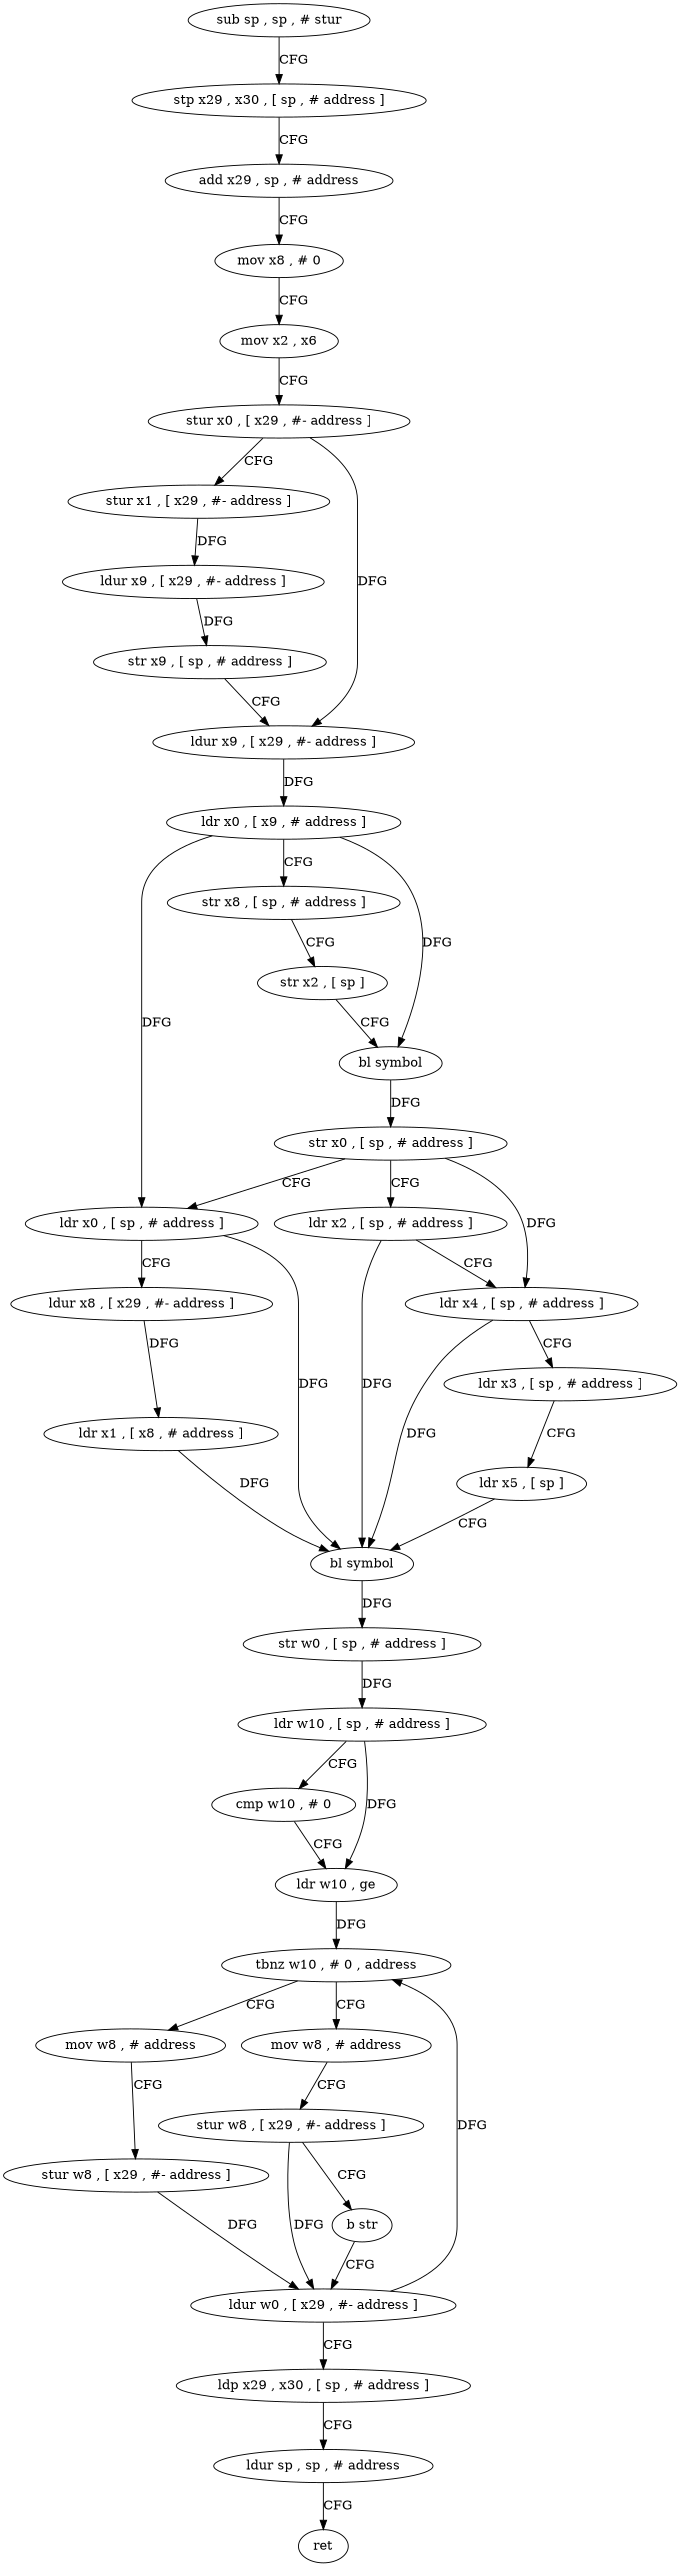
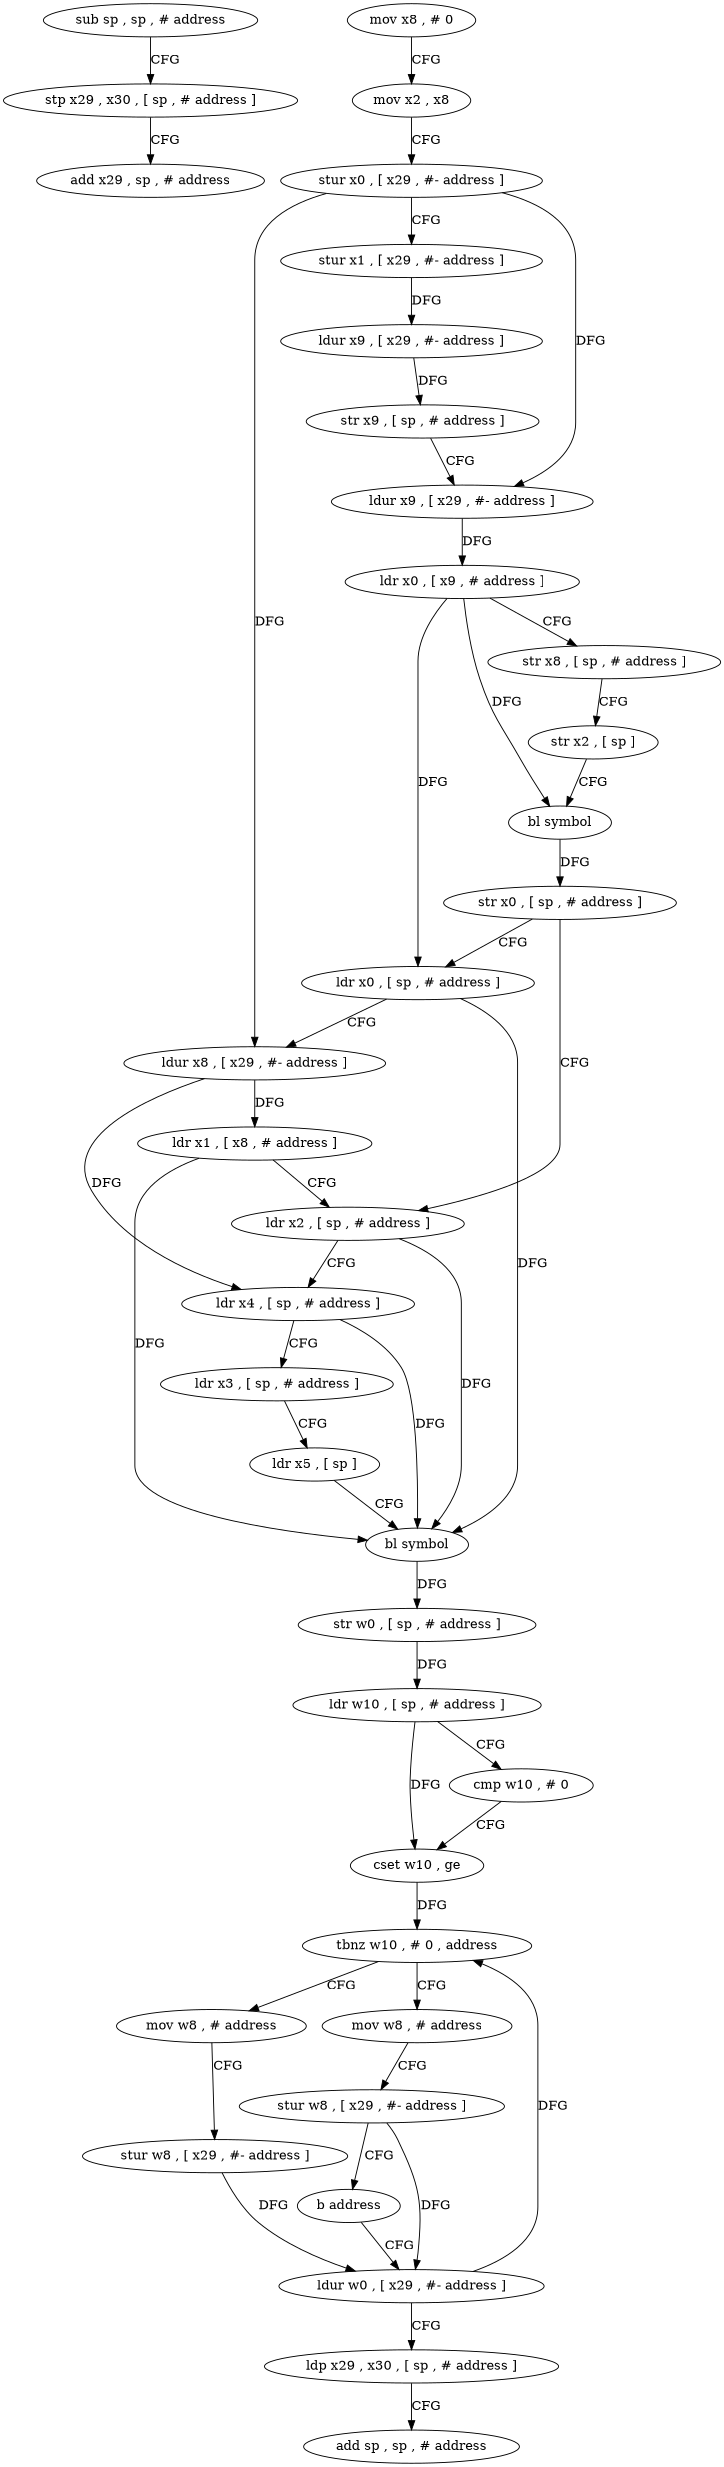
  digraph {
-   n1 [label="sub sp , sp , # stur"]
+   n1 [label="sub sp , sp , # address"]
    n2 [label="stp x29 , x30 , [ sp , # address ]"]
    n3 [label="add x29 , sp , # address"]
    n4 [label="mov x8 , # 0"]
-   n5 [label="mov x2 , x6"]
+   n5 [label="mov x2 , x8"]
    n6 [label="stur x0 , [ x29 , #- address ]"]
    n7 [label="stur x1 , [ x29 , #- address ]"]
    n8 [label="ldur x9 , [ x29 , #- address ]"]
    n9 [label="ldur x8 , [ x29 , #- address ]"]
    n10 [label="ldur x9 , [ x29 , #- address ]"]
    n11 [label="ldr x0 , [ x9 , # address ]"]
    n12 [label="ldr x1 , [ x8 , # address ]"]
    n13 [label="str x9 , [ sp , # address ]"]
    n14 [label="ldr x0 , [ sp , # address ]"]
    n15 [label="bl symbol"]
    n16 [label="str x8 , [ sp , # address ]"]
    n17 [label="bl symbol"]
    n18 [label="str x2 , [ sp ]"]
    n19 [label="str x0 , [ sp , # address ]"]
    n20 [label="ldr x2 , [ sp , # address ]"]
    n21 [label="ldr x4 , [ sp , # address ]"]
    n22 [label="ldr x3 , [ sp , # address ]"]
    n23 [label="str w0 , [ sp , # address ]"]
    n24 [label="ldr x5 , [ sp ]"]
    n25 [label="ldr w10 , [ sp , # address ]"]
    n26 [label="cmp w10 , # 0"]
-   n27 [label="ldr w10 , ge"]
+   n27 [label="cset w10 , ge"]
    n28 [label="tbnz w10 , # 0 , address"]
    n29 [label="mov w8 , # address"]
    n30 [label="mov w8 , # address"]
    n31 [label="stur w8 , [ x29 , #- address ]"]
    n32 [label="stur w8 , [ x29 , #- address ]"]
    n33 [label="ldur w0 , [ x29 , #- address ]"]
-   n34 [label="b str"]
+   n34 [label="b address"]
    n35 [label="ldp x29 , x30 , [ sp , # address ]"]
-   n36 [label="ldur sp , sp , # address"]
-   n37 [label=ret]
+   n36 [label="add sp , sp , # address"]
    n1 -> n2 [label=CFG]
    n2 -> n3 [label=CFG]
-   n3 -> n4 [label=CFG]
    n4 -> n5 [label=CFG]
    n5 -> n6 [label=CFG]
    n6 -> n7 [label=CFG]
    n6 -> n8 [label=DFG]
+   n6 -> n9 [label=DFG]
    n7 -> n10 [label=DFG]
    n8 -> n11 [label=DFG]
    n9 -> n12 [label=DFG]
    n10 -> n13 [label=DFG]
    n11 -> n14 [label=DFG]
    n11 -> n16 [label=CFG]
    n11 -> n17 [label=DFG]
    n12 -> n15 [label=DFG]
+   n12 -> n20 [label=CFG]
    n13 -> n8 [label=CFG]
    n14 -> n9 [label=CFG]
    n14 -> n15 [label=DFG]
    n15 -> n23 [label=DFG]
    n16 -> n18 [label=CFG]
    n17 -> n19 [label=DFG]
    n18 -> n17 [label=CFG]
    n19 -> n14 [label=CFG]
    n19 -> n20 [label=CFG]
-   n19 -> n21 [label=DFG]
+   n9 -> n21 [label=DFG]
    n20 -> n15 [label=DFG]
    n20 -> n21 [label=CFG]
    n21 -> n15 [label=DFG]
    n21 -> n22 [label=CFG]
    n22 -> n24 [label=CFG]
    n23 -> n25 [label=DFG]
    n24 -> n15 [label=CFG]
    n25 -> n26 [label=CFG]
    n25 -> n27 [label=DFG]
    n26 -> n27 [label=CFG]
    n27 -> n28 [label=DFG]
    n28 -> n29 [label=CFG]
    n28 -> n30 [label=CFG]
    n29 -> n31 [label=CFG]
    n30 -> n32 [label=CFG]
    n31 -> n33 [label=DFG]
    n32 -> n33 [label=DFG]
    n32 -> n34 [label=CFG]
    n33 -> n28 [label=DFG]
    n33 -> n35 [label=CFG]
    n34 -> n33 [label=CFG]
    n35 -> n36 [label=CFG]
-   n36 -> n37 [label=CFG]
  }
